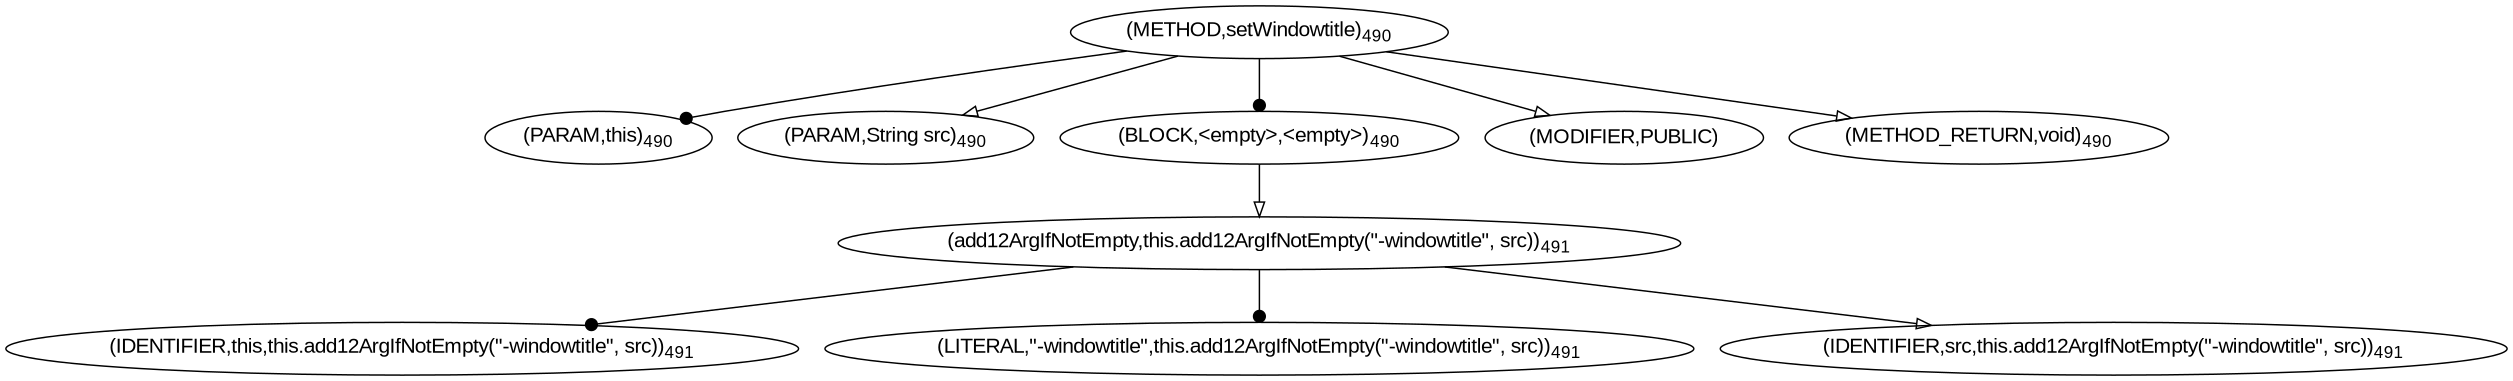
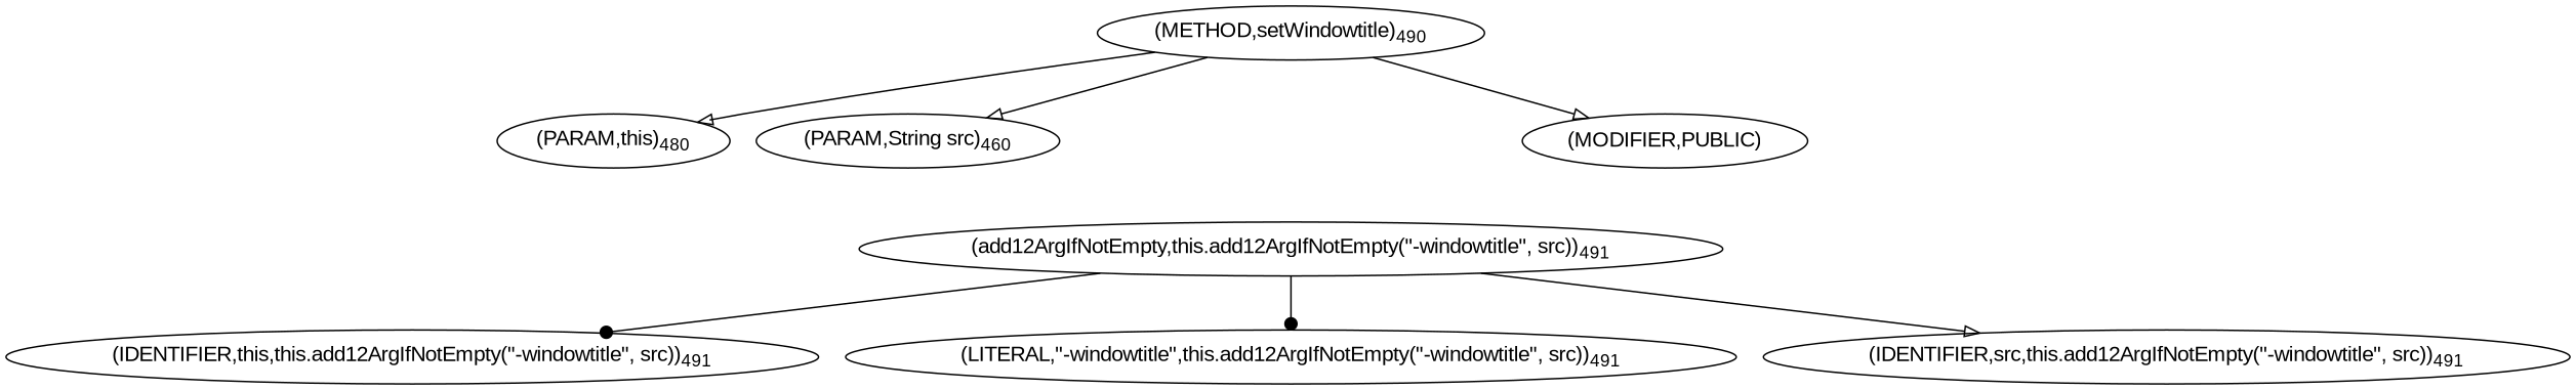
  digraph {
    fontname="Liberation Sans"
    node [fontname="Liberation Sans"]
    edge [arrowhead=onormal fontname="Liberation Sans"]
    n1 [label=<(METHOD,setWindowtitle)<SUB>490</SUB>>]
-   n2 [label=<(PARAM,this)<SUB>490</SUB>>]
-   n3 [label=<(PARAM,String src)<SUB>490</SUB>>]
-   n4 [label=<(BLOCK,&lt;empty&gt;,&lt;empty&gt;)<SUB>490</SUB>>]
+   n2 [label=<(PARAM,this)<SUB>480</SUB>>]
+   n3 [label=<(PARAM,String src)<SUB>460</SUB>>]
    n5 [label=<(MODIFIER,PUBLIC)>]
-   n6 [label=<(METHOD_RETURN,void)<SUB>490</SUB>>]
    n7 [label=<(add12ArgIfNotEmpty,this.add12ArgIfNotEmpty(&quot;-windowtitle&quot;, src))<SUB>491</SUB>>]
    n8 [label=<(IDENTIFIER,this,this.add12ArgIfNotEmpty(&quot;-windowtitle&quot;, src))<SUB>491</SUB>>]
    n9 [label=<(LITERAL,&quot;-windowtitle&quot;,this.add12ArgIfNotEmpty(&quot;-windowtitle&quot;, src))<SUB>491</SUB>>]
    n10 [label=<(IDENTIFIER,src,this.add12ArgIfNotEmpty(&quot;-windowtitle&quot;, src))<SUB>491</SUB>>]
-   n1 -> n2 [arrowhead=dot]
+   n1 -> n2
    n1 -> n3
-   n1 -> n4 [arrowhead=dot]
    n1 -> n5
-   n1 -> n6
-   n4 -> n7
    n7 -> n8 [arrowhead=dot]
    n7 -> n9 [arrowhead=dot]
    n7 -> n10
  }
